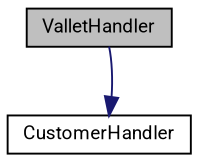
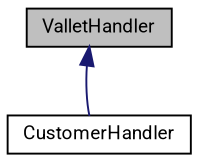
  digraph {
    fontname=Roboto
    node [color=black fontname=Roboto fontsize=10 shape=record style=filled]
    n1 [fillcolor=grey75 fontcolor=black height=0.2 label=ValletHandler width=0.4]
    n2 [fillcolor=white height=0.2 label=CustomerHandler width=0.4]
-   n2 -> n1 [color=midnightblue dir=back fontname=Roboto fontsize=10 labelfontname=Helvetica labelfontsize=10 style=solid]
+   n1 -> n2 [color=midnightblue dir=back fontname=Roboto fontsize=10 labelfontname=Helvetica labelfontsize=10 style=solid]
  }
